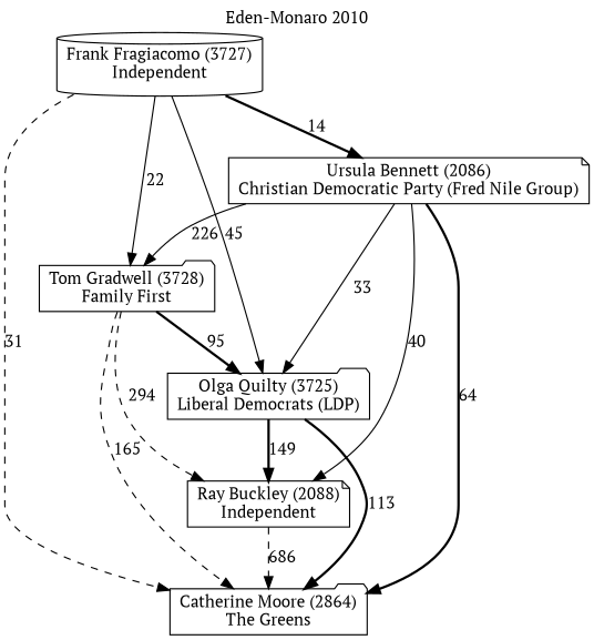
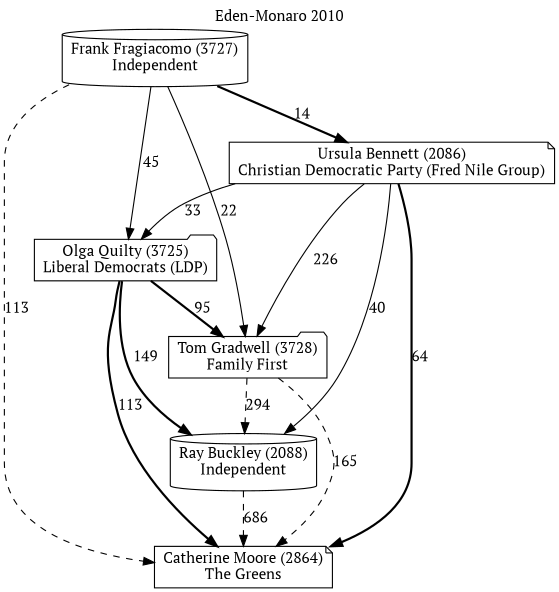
  digraph {
    fontname="PT Serif"
    label="Eden-Monaro 2010"
    labelloc=t
    mclimit=10
    node [fontname="PT Serif" shape=note]
    edge [fontname="PT Serif" style=solid]
-   n1 [label="Catherine Moore (2864)\nThe Greens" shape=folder]
+   n1 [label="Catherine Moore (2864)\nThe Greens"]
    n2 [label="Frank Fragiacomo (3727)\nIndependent" shape=cylinder]
    n3 [label="Olga Quilty (3725)\nLiberal Democrats (LDP)" shape=folder]
    n4 [label="Tom Gradwell (3728)\nFamily First" shape=folder]
    n5 [label="Ursula Bennett (2086)\nChristian Democratic Party (Fred Nile Group)"]
-   n6 [label="Ray Buckley (2088)\nIndependent"]
-   n2 -> n1 [label=31 style=dashed]
+   n6 [label="Ray Buckley (2088)\nIndependent" shape=cylinder]
+   n2 -> n1 [label=113 style=dashed]
    n2 -> n3 [label=45]
    n2 -> n4 [label=22]
    n2 -> n5 [label=14 style=bold]
    n3 -> n1 [label=113 style=bold]
    n3 -> n6 [label=149 style=bold]
    n4 -> n1 [label=165 style=dashed]
-   n4 -> n3 [label=95 style=bold]
+   n3 -> n4 [label=95 style=bold]
    n4 -> n6 [label=294 style=dashed]
    n5 -> n1 [label=64 style=bold]
    n5 -> n3 [label=33]
    n5 -> n4 [label=226]
    n5 -> n6 [label=40]
    n6 -> n1 [label=686 style=dashed]
  }
